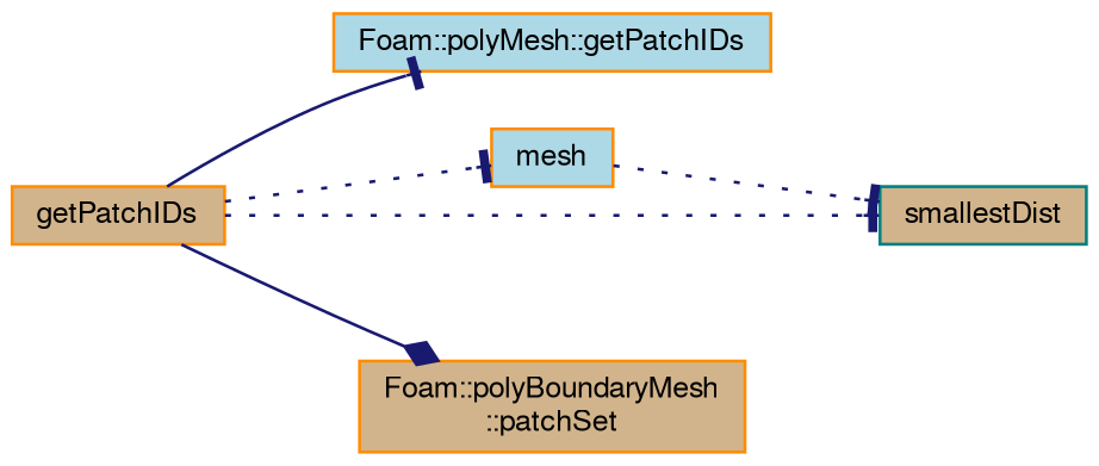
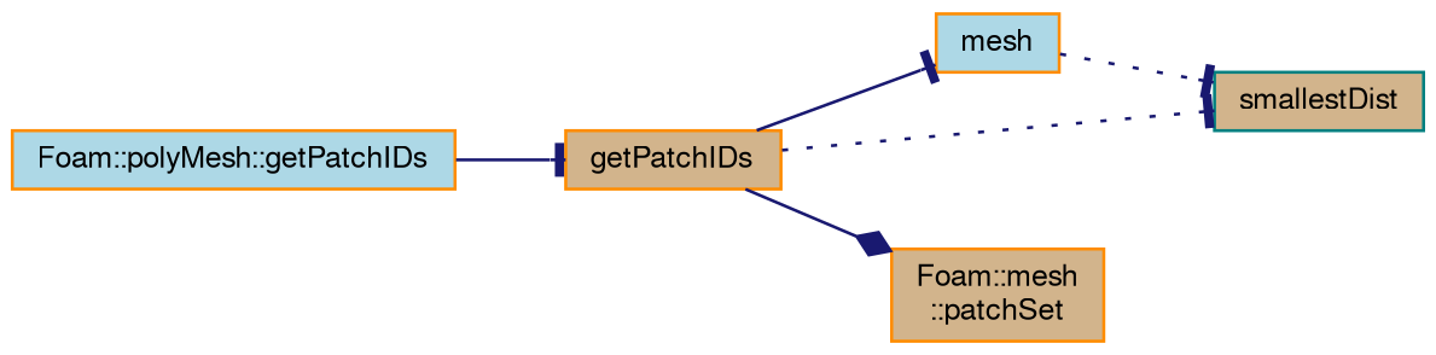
  digraph {
    rankdir=LR
    node [color=darkorange fillcolor=tan fontname=FreeSans fontsize=10 shape=record style=filled]
    edge [arrowhead=tee color=midnightblue fontname=FreeSans fontsize=10 labelfontname=FreeSans labelfontsize=10 style=dotted]
    n1 [fontcolor=black height=0.2 label=getPatchIDs width=0.4]
    n2 [fillcolor=lightblue height=0.2 label="Foam::polyMesh::getPatchIDs" width=0.4]
    n3 [fillcolor=lightblue height=0.2 label=mesh width=0.4]
    n4 [color=teal height=0.2 label=smallestDist width=0.4]
-   n5 [height=0.2 label="Foam::polyBoundaryMesh\l::patchSet" width=0.4]
-   n1 -> n2 [style=solid]
-   n1 -> n3
+   n5 [height=0.2 label="Foam::mesh\l::patchSet" width=0.4]
+   n2 -> n1 [style=solid]
+   n1 -> n3 [style=solid]
    n1 -> n4
    n1 -> n5 [arrowhead=diamond style=solid]
    n3 -> n4
  }
